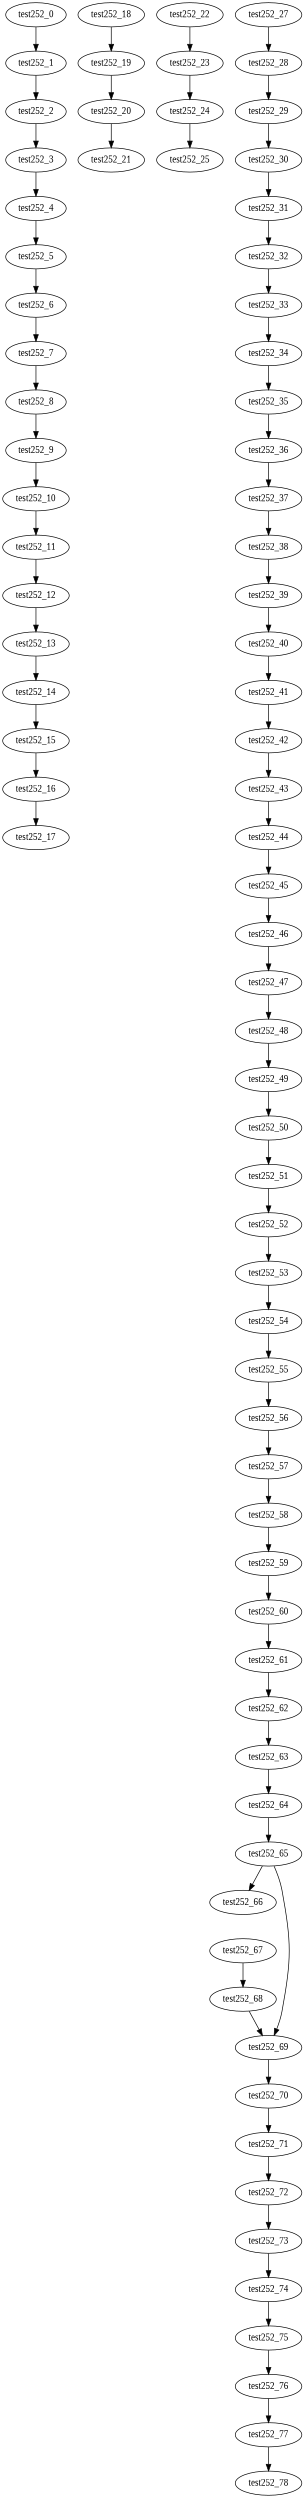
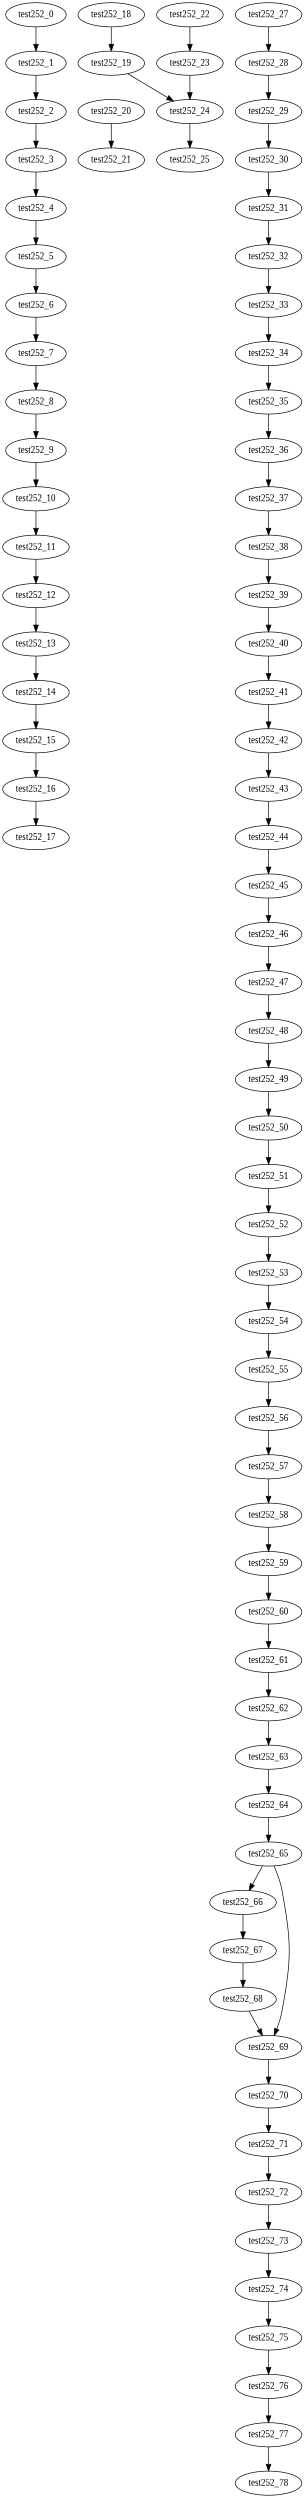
  digraph {
    fontname="Liberation Serif"
    node [fontname="Liberation Serif"]
    edge [fontname="Liberation Serif"]
    test252_0
    test252_1
    test252_2
    test252_3
    test252_4
    test252_5
    test252_6
    test252_7
    test252_8
    test252_9
    test252_10
    test252_11
    test252_12
    test252_13
    test252_14
    test252_15
    test252_16
    test252_17
    test252_18
    test252_19
    test252_20
    test252_21
    test252_22
    test252_23
    test252_24
    test252_25
    test252_27
    test252_28
    test252_29
    test252_30
    test252_31
    test252_32
    test252_33
    test252_34
    test252_35
    test252_36
    test252_37
    test252_38
    test252_39
    test252_40
    test252_41
    test252_42
    test252_43
    test252_44
    test252_45
    test252_46
    test252_47
    test252_48
    test252_49
    test252_50
    test252_51
    test252_52
    test252_53
    test252_54
    test252_55
    test252_56
    test252_57
    test252_58
    test252_59
    test252_60
    test252_61
    test252_62
    test252_63
    test252_64
    test252_65
    test252_66
    test252_69
    test252_67
    test252_68
    test252_70
    test252_71
    test252_72
    test252_73
    test252_74
    test252_75
    test252_76
    test252_77
    test252_78
    test252_0 -> test252_1
    test252_1 -> test252_2
    test252_2 -> test252_3
    test252_3 -> test252_4
    test252_4 -> test252_5
    test252_5 -> test252_6
    test252_6 -> test252_7
    test252_7 -> test252_8
    test252_8 -> test252_9
    test252_9 -> test252_10
    test252_10 -> test252_11
    test252_11 -> test252_12
    test252_12 -> test252_13
    test252_13 -> test252_14
    test252_14 -> test252_15
    test252_15 -> test252_16
    test252_16 -> test252_17
    test252_18 -> test252_19
-   test252_19 -> test252_20
+   test252_19 -> test252_24
    test252_20 -> test252_21
    test252_22 -> test252_23
    test252_23 -> test252_24
    test252_24 -> test252_25
    test252_27 -> test252_28
    test252_28 -> test252_29
    test252_29 -> test252_30
    test252_30 -> test252_31
    test252_31 -> test252_32
    test252_32 -> test252_33
    test252_33 -> test252_34
    test252_34 -> test252_35
    test252_35 -> test252_36
    test252_36 -> test252_37
    test252_37 -> test252_38
    test252_38 -> test252_39
    test252_39 -> test252_40
    test252_40 -> test252_41
    test252_41 -> test252_42
    test252_42 -> test252_43
    test252_43 -> test252_44
    test252_44 -> test252_45
    test252_45 -> test252_46
    test252_46 -> test252_47
    test252_47 -> test252_48
    test252_48 -> test252_49
    test252_49 -> test252_50
    test252_50 -> test252_51
    test252_51 -> test252_52
    test252_52 -> test252_53
    test252_53 -> test252_54
    test252_54 -> test252_55
    test252_55 -> test252_56
    test252_56 -> test252_57
    test252_57 -> test252_58
    test252_58 -> test252_59
    test252_59 -> test252_60
    test252_60 -> test252_61
    test252_61 -> test252_62
    test252_62 -> test252_63
    test252_63 -> test252_64
    test252_64 -> test252_65
    test252_65 -> test252_66
    test252_65 -> test252_69
+   test252_66 -> test252_67
    test252_69 -> test252_70
    test252_67 -> test252_68
    test252_68 -> test252_69
    test252_70 -> test252_71
    test252_71 -> test252_72
    test252_72 -> test252_73
    test252_73 -> test252_74
    test252_74 -> test252_75
    test252_75 -> test252_76
    test252_76 -> test252_77
    test252_77 -> test252_78
  }
